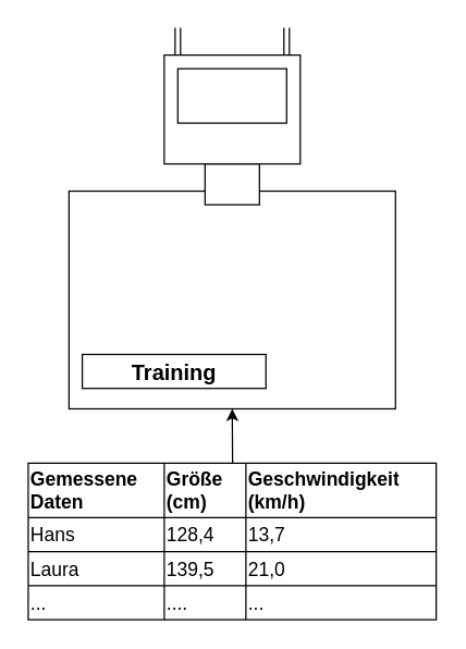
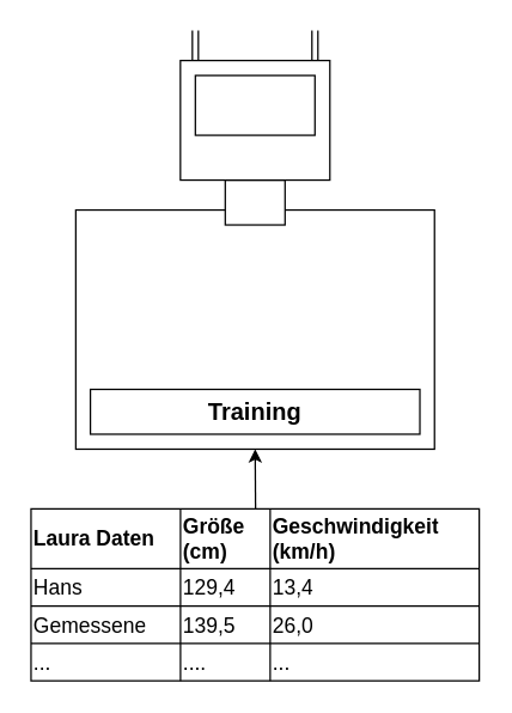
  <mxCell id="0" />
  <mxCell id="1" parent="0" />
  <mxCell id="2" value="" style="whiteSpace=wrap;html=1;" vertex="1" parent="1"><mxGeometry x="49.94" y="140" width="240" height="160" as="geometry" /></mxCell>
  <mxCell id="3" value="" style="edgeStyle=none;orthogonalLoop=1;jettySize=auto;html=1;rounded=0;entryX=0.5;entryY=1;entryDx=0;entryDy=0;exitX=0.501;exitY=0.101;exitDx=0;exitDy=0;exitPerimeter=0;" edge="1" parent="1" source="14" target="2"><mxGeometry width="80" relative="1" as="geometry"><mxPoint x="169.94" y="334" as="sourcePoint" /><mxPoint x="49.94" y="219.5" as="targetPoint" /><Array as="points" /></mxGeometry></mxCell>
  <mxCell id="4" value="" style="whiteSpace=wrap;html=1;" vertex="1" parent="1"><mxGeometry x="149.94" y="120" width="40" height="30" as="geometry" /></mxCell>
  <mxCell id="5" value="" style="whiteSpace=wrap;html=1;" vertex="1" parent="1"><mxGeometry x="129.94" y="60" width="80" height="10" as="geometry" /></mxCell>
  <mxCell id="6" value="" style="edgeStyle=none;orthogonalLoop=1;jettySize=auto;html=1;rounded=0;" edge="1" parent="1" target="7"><mxGeometry width="80" relative="1" as="geometry"><mxPoint x="209.94" y="50" as="sourcePoint" /><mxPoint x="209.94" y="20" as="targetPoint" /><Array as="points" /></mxGeometry></mxCell>
  <mxCell id="7" value="" style="whiteSpace=wrap;html=1;" vertex="1" parent="1"><mxGeometry x="119.94" y="40" width="100" height="80" as="geometry" /></mxCell>
  <mxCell id="8" value="" style="edgeStyle=none;orthogonalLoop=1;jettySize=auto;html=1;rounded=0;shape=link;" edge="1" parent="1"><mxGeometry width="80" relative="1" as="geometry"><mxPoint x="129.94" y="40" as="sourcePoint" /><mxPoint x="129.94" y="20" as="targetPoint" /><Array as="points" /></mxGeometry></mxCell>
  <mxCell id="9" value="" style="edgeStyle=none;orthogonalLoop=1;jettySize=auto;html=1;rounded=0;shape=link;" edge="1" parent="1"><mxGeometry width="80" relative="1" as="geometry"><mxPoint x="209.94" y="40" as="sourcePoint" /><mxPoint x="209.94" y="20" as="targetPoint" /><Array as="points" /></mxGeometry></mxCell>
  <mxCell id="10" value="" style="whiteSpace=wrap;html=1;" vertex="1" parent="1"><mxGeometry x="129.94" y="50" width="80" height="40" as="geometry" /></mxCell>
  <mxCell id="11" value="" style="shape=image;imageAspect=0;aspect=fixed;verticalLabelPosition=bottom;verticalAlign=top;image=https://www.pngall.com/wp-content/uploads/12/Gears-PNG-Image-HD.png;" vertex="1" parent="1"><mxGeometry x="119.08" y="160" width="100.86" height="90" as="geometry" /></mxCell>
- <mxCell id="12" value="&lt;font style=&quot;font-size: 16px;&quot; face=&quot;Helvetica&quot;&gt;&lt;b&gt;Training&lt;/b&gt;&lt;/font&gt;" style="whiteSpace=wrap;html=1;" vertex="1" parent="1"><mxGeometry x="59.72" y="260" width="135" height="25" as="geometry" /></mxCell>
+ <mxCell id="12" value="&lt;font style=&quot;font-size: 16px;&quot; face=&quot;Helvetica&quot;&gt;&lt;b&gt;Training&lt;/b&gt;&lt;/font&gt;" style="whiteSpace=wrap;html=1;" vertex="1" parent="1"><mxGeometry x="59.72" y="260" width="220.43" height="30" as="geometry" /></mxCell>
  <mxCell id="13" value="" style="shape=table;startSize=0;container=1;collapsible=0;childLayout=tableLayout;fontSize=14;align=left;fontStyle=0" vertex="1" parent="1"><mxGeometry x="20" y="340" width="299.87" height="115" as="geometry" /></mxCell>
  <mxCell id="14" value="" style="shape=tableRow;horizontal=0;startSize=0;swimlaneHead=0;swimlaneBody=0;strokeColor=inherit;top=0;left=0;bottom=0;right=0;collapsible=0;dropTarget=0;fillColor=none;points=[[0,0.5],[1,0.5]];portConstraint=eastwest;fontSize=14;fontStyle=1;align=left;" vertex="1" parent="13"><mxGeometry width="299.87" height="40" as="geometry" /></mxCell>
- <mxCell id="15" value="Gemessene Daten" style="shape=partialRectangle;html=1;whiteSpace=wrap;connectable=0;strokeColor=inherit;overflow=hidden;fillColor=none;top=0;left=0;bottom=0;right=0;pointerEvents=1;fontSize=14;align=left;fontStyle=1" vertex="1" parent="14"><mxGeometry width="100" height="40" as="geometry"><mxRectangle width="100" height="40" as="alternateBounds" /></mxGeometry></mxCell>
+ <mxCell id="15" value="Laura Daten" style="shape=partialRectangle;html=1;whiteSpace=wrap;connectable=0;strokeColor=inherit;overflow=hidden;fillColor=none;top=0;left=0;bottom=0;right=0;pointerEvents=1;fontSize=14;align=left;fontStyle=1" vertex="1" parent="14"><mxGeometry width="100" height="40" as="geometry"><mxRectangle width="100" height="40" as="alternateBounds" /></mxGeometry></mxCell>
  <mxCell id="16" value="Größe (cm)" style="shape=partialRectangle;html=1;whiteSpace=wrap;connectable=0;strokeColor=inherit;overflow=hidden;fillColor=none;top=0;left=0;bottom=0;right=0;pointerEvents=1;fontSize=14;align=left;fontStyle=1" vertex="1" parent="14"><mxGeometry x="100" width="60" height="40" as="geometry"><mxRectangle width="60" height="40" as="alternateBounds" /></mxGeometry></mxCell>
  <mxCell id="17" value="&lt;font style=&quot;font-size: 14px;&quot;&gt;Geschwindigkeit&lt;/font&gt;&lt;div style=&quot;font-size: 14px;&quot;&gt;&lt;font style=&quot;font-size: 14px;&quot;&gt;(km/h)&lt;/font&gt;&lt;/div&gt;" style="shape=partialRectangle;html=1;whiteSpace=wrap;connectable=0;strokeColor=inherit;overflow=hidden;fillColor=none;top=0;left=0;bottom=0;right=0;pointerEvents=1;fontSize=14;align=left;fontStyle=1" vertex="1" parent="14"><mxGeometry x="160" width="140" height="40" as="geometry"><mxRectangle width="140" height="40" as="alternateBounds" /></mxGeometry></mxCell>
  <mxCell id="18" value="" style="shape=tableRow;horizontal=0;startSize=0;swimlaneHead=0;swimlaneBody=0;strokeColor=inherit;top=0;left=0;bottom=0;right=0;collapsible=0;dropTarget=0;fillColor=none;points=[[0,0.5],[1,0.5]];portConstraint=eastwest;fontSize=14;align=left;fontStyle=0" vertex="1" parent="13"><mxGeometry y="40" width="299.87" height="25" as="geometry" /></mxCell>
  <mxCell id="19" value="Hans" style="shape=partialRectangle;html=1;whiteSpace=wrap;connectable=0;strokeColor=inherit;overflow=hidden;fillColor=none;top=0;left=0;bottom=0;right=0;pointerEvents=1;fontSize=14;align=left;fontStyle=0" vertex="1" parent="18"><mxGeometry width="100" height="25" as="geometry"><mxRectangle width="100" height="25" as="alternateBounds" /></mxGeometry></mxCell>
- <mxCell id="20" value="128,4" style="shape=partialRectangle;html=1;whiteSpace=wrap;connectable=0;strokeColor=inherit;overflow=hidden;fillColor=none;top=0;left=0;bottom=0;right=0;pointerEvents=1;fontSize=14;align=left;fontStyle=0" vertex="1" parent="18"><mxGeometry x="100" width="60" height="25" as="geometry"><mxRectangle width="60" height="25" as="alternateBounds" /></mxGeometry></mxCell>
- <mxCell id="21" value="13,7" style="shape=partialRectangle;html=1;whiteSpace=wrap;connectable=0;strokeColor=inherit;overflow=hidden;fillColor=none;top=0;left=0;bottom=0;right=0;pointerEvents=1;fontSize=14;align=left;fontStyle=0" vertex="1" parent="18"><mxGeometry x="160" width="140" height="25" as="geometry"><mxRectangle width="140" height="25" as="alternateBounds" /></mxGeometry></mxCell>
+ <mxCell id="20" value="129,4" style="shape=partialRectangle;html=1;whiteSpace=wrap;connectable=0;strokeColor=inherit;overflow=hidden;fillColor=none;top=0;left=0;bottom=0;right=0;pointerEvents=1;fontSize=14;align=left;fontStyle=0" vertex="1" parent="18"><mxGeometry x="100" width="60" height="25" as="geometry"><mxRectangle width="60" height="25" as="alternateBounds" /></mxGeometry></mxCell>
+ <mxCell id="21" value="13,4" style="shape=partialRectangle;html=1;whiteSpace=wrap;connectable=0;strokeColor=inherit;overflow=hidden;fillColor=none;top=0;left=0;bottom=0;right=0;pointerEvents=1;fontSize=14;align=left;fontStyle=0" vertex="1" parent="18"><mxGeometry x="160" width="140" height="25" as="geometry"><mxRectangle width="140" height="25" as="alternateBounds" /></mxGeometry></mxCell>
  <mxCell id="22" value="" style="shape=tableRow;horizontal=0;startSize=0;swimlaneHead=0;swimlaneBody=0;strokeColor=inherit;top=0;left=0;bottom=0;right=0;collapsible=0;dropTarget=0;fillColor=none;points=[[0,0.5],[1,0.5]];portConstraint=eastwest;fontSize=14;align=left;fontStyle=0" vertex="1" parent="13"><mxGeometry y="65" width="299.87" height="25" as="geometry" /></mxCell>
- <mxCell id="23" value="Laura" style="shape=partialRectangle;html=1;whiteSpace=wrap;connectable=0;strokeColor=inherit;overflow=hidden;fillColor=none;top=0;left=0;bottom=0;right=0;pointerEvents=1;fontSize=14;align=left;fontStyle=0" vertex="1" parent="22"><mxGeometry width="100" height="25" as="geometry"><mxRectangle width="100" height="25" as="alternateBounds" /></mxGeometry></mxCell>
+ <mxCell id="23" value="Gemessene" style="shape=partialRectangle;html=1;whiteSpace=wrap;connectable=0;strokeColor=inherit;overflow=hidden;fillColor=none;top=0;left=0;bottom=0;right=0;pointerEvents=1;fontSize=14;align=left;fontStyle=0" vertex="1" parent="22"><mxGeometry width="100" height="25" as="geometry"><mxRectangle width="100" height="25" as="alternateBounds" /></mxGeometry></mxCell>
  <mxCell id="24" value="139,5" style="shape=partialRectangle;html=1;whiteSpace=wrap;connectable=0;strokeColor=inherit;overflow=hidden;fillColor=none;top=0;left=0;bottom=0;right=0;pointerEvents=1;fontSize=14;align=left;fontStyle=0" vertex="1" parent="22"><mxGeometry x="100" width="60" height="25" as="geometry"><mxRectangle width="60" height="25" as="alternateBounds" /></mxGeometry></mxCell>
- <mxCell id="25" value="21,0" style="shape=partialRectangle;html=1;whiteSpace=wrap;connectable=0;strokeColor=inherit;overflow=hidden;fillColor=none;top=0;left=0;bottom=0;right=0;pointerEvents=1;fontSize=14;align=left;fontStyle=0" vertex="1" parent="22"><mxGeometry x="160" width="140" height="25" as="geometry"><mxRectangle width="140" height="25" as="alternateBounds" /></mxGeometry></mxCell>
+ <mxCell id="25" value="26,0" style="shape=partialRectangle;html=1;whiteSpace=wrap;connectable=0;strokeColor=inherit;overflow=hidden;fillColor=none;top=0;left=0;bottom=0;right=0;pointerEvents=1;fontSize=14;align=left;fontStyle=0" vertex="1" parent="22"><mxGeometry x="160" width="140" height="25" as="geometry"><mxRectangle width="140" height="25" as="alternateBounds" /></mxGeometry></mxCell>
  <mxCell id="26" style="shape=tableRow;horizontal=0;startSize=0;swimlaneHead=0;swimlaneBody=0;strokeColor=inherit;top=0;left=0;bottom=0;right=0;collapsible=0;dropTarget=0;fillColor=none;points=[[0,0.5],[1,0.5]];portConstraint=eastwest;fontSize=14;align=left;fontStyle=0" vertex="1" parent="13"><mxGeometry y="90" width="299.87" height="25" as="geometry" /></mxCell>
  <mxCell id="27" value="..." style="shape=partialRectangle;html=1;whiteSpace=wrap;connectable=0;strokeColor=inherit;overflow=hidden;fillColor=none;top=0;left=0;bottom=0;right=0;pointerEvents=1;fontSize=14;align=left;fontStyle=0" vertex="1" parent="26"><mxGeometry width="100" height="25" as="geometry"><mxRectangle width="100" height="25" as="alternateBounds" /></mxGeometry></mxCell>
  <mxCell id="28" value="...." style="shape=partialRectangle;html=1;whiteSpace=wrap;connectable=0;strokeColor=inherit;overflow=hidden;fillColor=none;top=0;left=0;bottom=0;right=0;pointerEvents=1;fontSize=14;align=left;fontStyle=0" vertex="1" parent="26"><mxGeometry x="100" width="60" height="25" as="geometry"><mxRectangle width="60" height="25" as="alternateBounds" /></mxGeometry></mxCell>
  <mxCell id="29" value="..." style="shape=partialRectangle;html=1;whiteSpace=wrap;connectable=0;strokeColor=inherit;overflow=hidden;fillColor=none;top=0;left=0;bottom=0;right=0;pointerEvents=1;fontSize=14;align=left;fontStyle=0" vertex="1" parent="26"><mxGeometry x="160" width="140" height="25" as="geometry"><mxRectangle width="140" height="25" as="alternateBounds" /></mxGeometry></mxCell>
